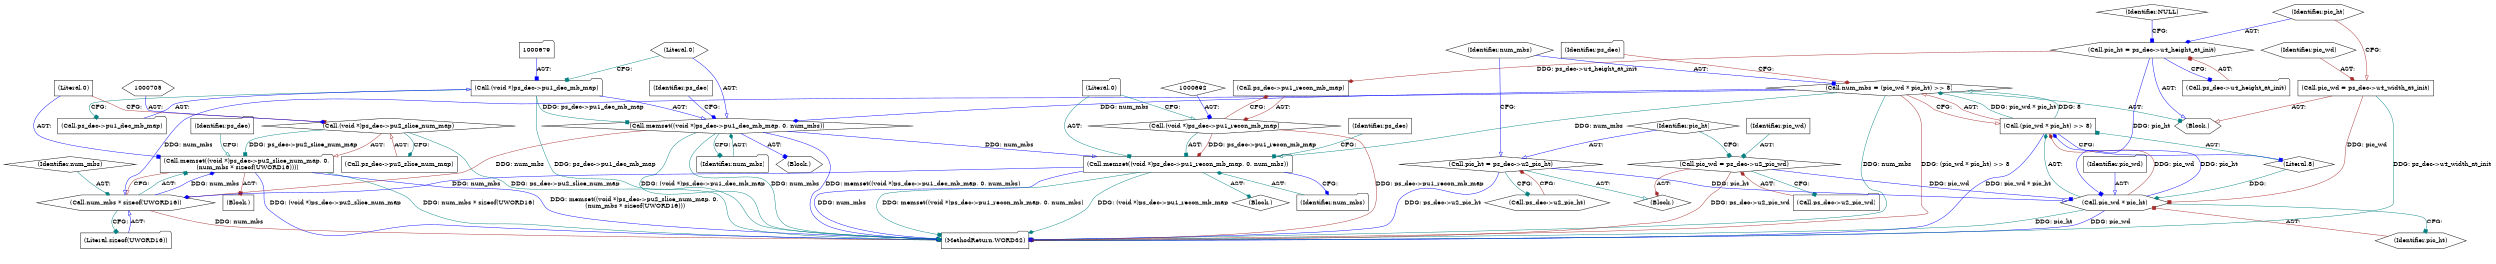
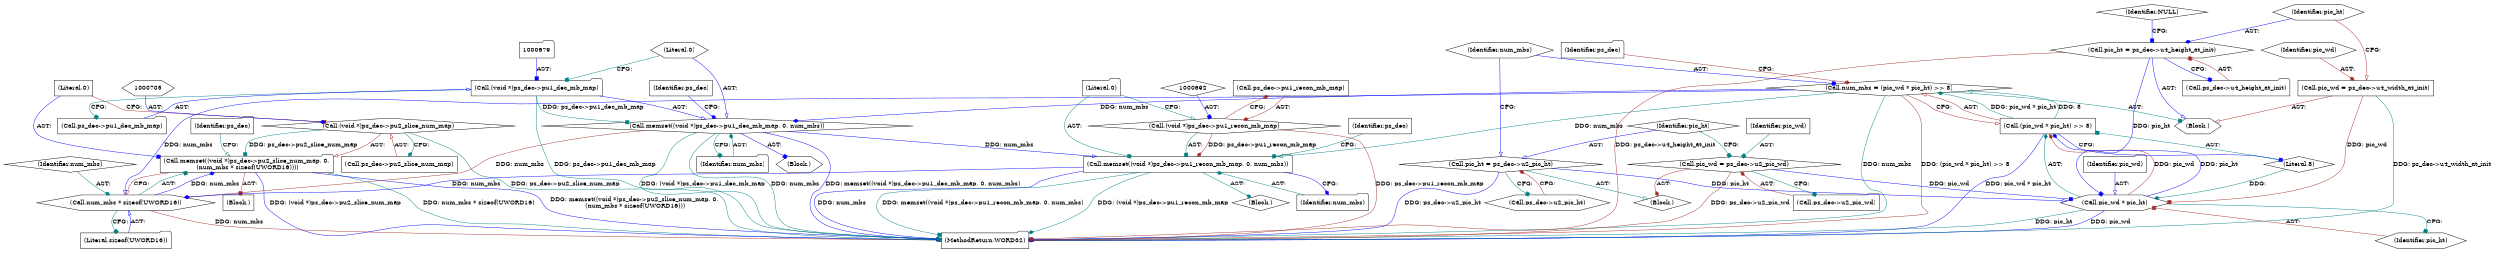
  digraph {
    node [shape=folder]
    edge [arrowhead=box color=teal]
    n1 [label="(Call,memset((void *)ps_dec->pu2_slice_num_map, 0,\n (num_mbs * sizeof(UWORD16))))"]
    n2 [label="(Call,num_mbs * sizeof(UWORD16))" shape=hexagon]
    n3 [label="(MethodReturn,WORD32)"]
    n4 [label="(Block,)" shape=box]
    n5 [label="(Literal,sizeof(UWORD16))"]
    n6 [label="(Call,(void *)ps_dec->pu2_slice_num_map)" shape=diamond]
    n7 [label="(Call,ps_dec->pu2_slice_num_map)" shape=box]
    n8 [label="(Call,memset((void *)ps_dec->pu1_dec_mb_map, 0, num_mbs))" shape=diamond]
    n9 [label="(Call,memset((void *)ps_dec->pu1_recon_mb_map, 0, num_mbs))"]
    n10 [label="(Identifier,num_mbs)"]
    n11 [label="(Block,)" shape=hexagon]
    n12 [label="(Identifier,num_mbs)"]
    n13 [label="(Block,)" shape=diamond]
    n14 [label="(Call,(void *)ps_dec->pu1_dec_mb_map)"]
    n15 [label="(Call,ps_dec->pu1_dec_mb_map)"]
    n16 [label="(Call,num_mbs = (pic_wd * pic_ht) >> 8)" shape=diamond]
    n17 [label="(Call,(pic_wd * pic_ht) >> 8)" shape=box]
    n18 [label="(Block,)" shape=hexagon]
    n19 [label="(Literal,8)" shape=diamond]
    n20 [label="(Call,pic_wd * pic_ht)" shape=hexagon]
    n21 [label="(Identifier,pic_ht)" shape=hexagon]
    n22 [label="(Call,pic_wd = ps_dec->u2_pic_wd)" shape=diamond]
    n23 [label="(Block,)" shape=diamond]
    n24 [label="(Call,ps_dec->u2_pic_wd)"]
    n25 [label="(Call,pic_wd = ps_dec->u4_width_at_init)" shape=box]
    n26 [label="(Call,pic_ht = ps_dec->u2_pic_ht)" shape=diamond]
    n27 [label="(Call,ps_dec->u2_pic_ht)" shape=hexagon]
    n28 [label="(Call,pic_ht = ps_dec->u4_height_at_init)" shape=hexagon]
    n29 [label="(Call,ps_dec->u4_height_at_init)"]
    n30 [label="(Call,(void *)ps_dec->pu1_recon_mb_map)" shape=diamond]
    n31 [label="(Call,ps_dec->pu1_recon_mb_map)" shape=box]
    n32 [label="(Identifier,ps_dec)"]
    n33 [label="(Literal,0)" shape=hexagon]
    n34 [label="(Literal,0)"]
    n35 [label="(Identifier,num_mbs)" shape=diamond]
    n36 [label="(Identifier,ps_dec)" shape=box]
    n37 [label="(Identifier,pic_ht)" shape=hexagon]
    n38 [label="(Identifier,pic_wd)" shape=box]
    n39 [label="(Identifier,pic_wd)"]
    n40 [label="(Literal,0)" shape=box]
    n41 [label="(Identifier,pic_ht)" shape=diamond]
    n42 [label="(Identifier,num_mbs)" shape=hexagon]
    n43 [label="(Identifier,ps_dec)" shape=box]
    n44 [label="(Identifier,NULL)" shape=diamond]
    n45 [label="(Identifier,ps_dec)"]
    n46 [label="(Identifier,pic_wd)" shape=hexagon]
    1000705 [shape=hexagon]
    1000679
    1000692 [shape=diamond]
    n1 -> n2 [arrowhead=onormal color=brown label="CFG: "]
    n1 -> n3 [arrowhead=onormal label="DDG: num_mbs * sizeof(UWORD16)"]
    n1 -> n3 [arrowhead=onormal color=blue label="DDG: memset((void *)ps_dec->pu2_slice_num_map, 0,\n (num_mbs * sizeof(UWORD16)))"]
    n1 -> n3 [arrowhead=diamond color=blue label="DDG: (void *)ps_dec->pu2_slice_num_map"]
    n1 -> n4 [color=brown label="AST: "]
    n2 -> n1 [label="AST: "]
    n2 -> n1 [arrowhead=diamond color=blue label="DDG: num_mbs"]
    n2 -> n3 [color=brown label="DDG: num_mbs"]
    n2 -> n5 [label="CFG: "]
    n5 -> n2 [arrowhead=onormal color=blue label="AST: "]
    n6 -> n1 [arrowhead=onormal color=brown label="AST: "]
    n6 -> n1 [label="DDG: ps_dec->pu2_slice_num_map"]
    n6 -> n3 [label="DDG: ps_dec->pu2_slice_num_map"]
    n6 -> n7 [arrowhead=diamond label="CFG: "]
    n7 -> n6 [arrowhead=onormal color=brown label="AST: "]
    n8 -> n2 [arrowhead=diamond color=brown label="DDG: num_mbs"]
    n8 -> n3 [arrowhead=diamond label="DDG: (void *)ps_dec->pu1_dec_mb_map"]
    n8 -> n3 [arrowhead=onormal label="DDG: num_mbs"]
    n8 -> n3 [arrowhead=onormal color=blue label="DDG: memset((void *)ps_dec->pu1_dec_mb_map, 0, num_mbs)"]
    n8 -> n9 [arrowhead=onormal color=blue label="DDG: num_mbs"]
    n8 -> n10 [label="CFG: "]
    n8 -> n11 [color=blue label="AST: "]
    n9 -> n2 [arrowhead=diamond color=blue label="DDG: num_mbs"]
    n9 -> n3 [arrowhead=onormal color=blue label="DDG: num_mbs"]
    n9 -> n3 [label="DDG: memset((void *)ps_dec->pu1_recon_mb_map, 0, num_mbs)"]
    n9 -> n3 [arrowhead=diamond label="DDG: (void *)ps_dec->pu1_recon_mb_map"]
    n9 -> n12 [arrowhead=diamond color=blue label="CFG: "]
    n9 -> n13 [arrowhead=diamond label="AST: "]
    n10 -> n8 [arrowhead=diamond label="AST: "]
    n12 -> n9 [arrowhead=diamond label="AST: "]
    n14 -> n3 [arrowhead=diamond label="DDG: ps_dec->pu1_dec_mb_map"]
    n14 -> n8 [arrowhead=onormal color=blue label="AST: "]
    n14 -> n8 [label="DDG: ps_dec->pu1_dec_mb_map"]
    n14 -> n15 [label="CFG: "]
    n15 -> n14 [arrowhead=onormal color=blue label="AST: "]
    n16 -> n2 [arrowhead=onormal color=blue label="DDG: num_mbs"]
    n16 -> n3 [label="DDG: num_mbs"]
    n16 -> n3 [arrowhead=diamond color=brown label="DDG: (pic_wd * pic_ht) >> 8"]
    n16 -> n8 [arrowhead=diamond color=blue label="DDG: num_mbs"]
    n16 -> n9 [arrowhead=onormal label="DDG: num_mbs"]
    n16 -> n17 [arrowhead=onormal color=brown label="CFG: "]
    n16 -> n18 [label="AST: "]
    n17 -> n3 [arrowhead=diamond color=blue label="DDG: pic_wd * pic_ht"]
    n17 -> n16 [arrowhead=onormal color=brown label="AST: "]
    n17 -> n16 [arrowhead=diamond label="DDG: pic_wd * pic_ht"]
    n17 -> n16 [arrowhead=onormal label="DDG: 8"]
    n17 -> n19 [color=blue label="CFG: "]
    n19 -> n17 [label="AST: "]
    n19 -> n20 [arrowhead=diamond label="DDG: "]
    n20 -> n3 [arrowhead=onormal label="DDG: pic_ht"]
    n20 -> n3 [arrowhead=onormal color=blue label="DDG: pic_wd"]
    n20 -> n17 [arrowhead=diamond label="AST: "]
    n20 -> n17 [arrowhead=diamond color=brown label="DDG: pic_wd"]
    n20 -> n17 [arrowhead=diamond color=blue label="DDG: pic_ht"]
    n20 -> n21 [label="CFG: "]
    n21 -> n20 [color=brown label="AST: "]
    n22 -> n3 [arrowhead=diamond color=brown label="DDG: ps_dec->u2_pic_wd"]
    n22 -> n20 [color=blue label="DDG: pic_wd"]
    n22 -> n23 [arrowhead=diamond color=brown label="AST: "]
    n22 -> n24 [label="CFG: "]
    n24 -> n22 [arrowhead=diamond color=brown label="AST: "]
    n25 -> n3 [arrowhead=onormal label="DDG: ps_dec->u4_width_at_init"]
    n25 -> n18 [arrowhead=onormal color=brown label="AST: "]
    n25 -> n20 [color=brown label="DDG: pic_wd"]
    n26 -> n3 [color=blue label="DDG: ps_dec->u2_pic_ht"]
    n26 -> n20 [arrowhead=onormal color=blue label="DDG: pic_ht"]
    n26 -> n23 [arrowhead=onormal label="AST: "]
    n26 -> n27 [label="CFG: "]
    n27 -> n26 [arrowhead=diamond color=brown label="CFG: "]
-   n28 -> n31 [arrowhead=diamond color=brown label="DDG: ps_dec->u4_height_at_init"]
+   n28 -> n3 [arrowhead=diamond color=brown label="DDG: ps_dec->u4_height_at_init"]
    n28 -> n18 [arrowhead=onormal color=blue label="AST: "]
    n28 -> n20 [color=blue label="DDG: pic_ht"]
    n28 -> n29 [color=blue label="CFG: "]
    n29 -> n28 [color=brown label="AST: "]
    n30 -> n3 [arrowhead=onormal color=brown label="DDG: ps_dec->pu1_recon_mb_map"]
    n30 -> n9 [label="AST: "]
    n30 -> n9 [arrowhead=diamond color=brown label="DDG: ps_dec->pu1_recon_mb_map"]
    n30 -> n31 [arrowhead=diamond color=brown label="CFG: "]
    n31 -> n30 [arrowhead=diamond color=brown label="AST: "]
    n32 -> n16 [arrowhead=diamond color=brown label="CFG: "]
    n33 -> n8 [arrowhead=onormal color=blue label="AST: "]
    n33 -> n14 [label="CFG: "]
    n34 -> n9 [label="AST: "]
    n34 -> n30 [arrowhead=onormal label="CFG: "]
    n35 -> n2 [arrowhead=diamond label="AST: "]
    n36 -> n8 [arrowhead=diamond color=blue label="CFG: "]
    n37 -> n25 [arrowhead=onormal color=brown label="CFG: "]
    n37 -> n28 [arrowhead=diamond color=blue label="AST: "]
    n38 -> n22 [label="AST: "]
    n39 -> n20 [arrowhead=onormal color=blue label="AST: "]
    n40 -> n1 [color=blue label="AST: "]
    n40 -> n6 [color=brown label="CFG: "]
    n41 -> n22 [label="CFG: "]
    n41 -> n26 [arrowhead=onormal color=blue label="AST: "]
    n42 -> n16 [color=blue label="AST: "]
    n42 -> n26 [arrowhead=onormal color=blue label="CFG: "]
    n43 -> n9 [label="CFG: "]
    n44 -> n28 [color=blue label="CFG: "]
    n45 -> n1 [arrowhead=onormal label="CFG: "]
    n46 -> n25 [arrowhead=diamond color=brown label="AST: "]
    1000705 -> n6 [arrowhead=diamond color=blue label="AST: "]
    1000679 -> n14 [color=blue label="AST: "]
    1000692 -> n30 [color=blue label="AST: "]
  }
